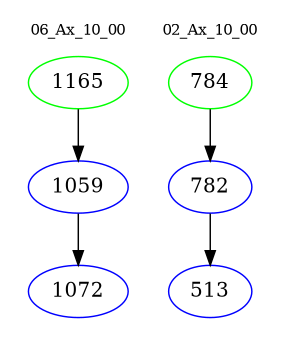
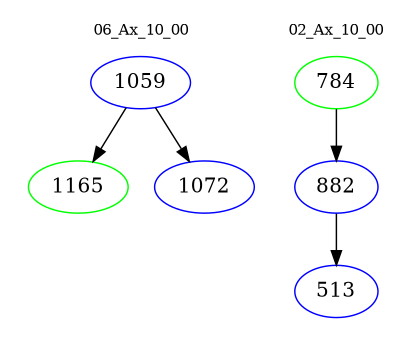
  digraph {
    node [color=blue]
    edge [color=black]
    n1 [color=green label=1165]
    n2 [label=1059]
    n3 [label=1072]
    n4 [color=green label=784]
-   n5 [label=782]
+   n5 [label=882]
    n6 [label=513]
    subgraph cluster_1 {
      color=white
      fontsize=10
      label="06_Ax_10_00"
      n1
      n2
      n3
    }
    subgraph cluster_2 {
      color=white
      fontsize=10
      label="02_Ax_10_00"
      n4
      n5
      n6
    }
-   n1 -> n2
+   n2 -> n1
    n2 -> n3
    n4 -> n5
    n5 -> n6
  }
